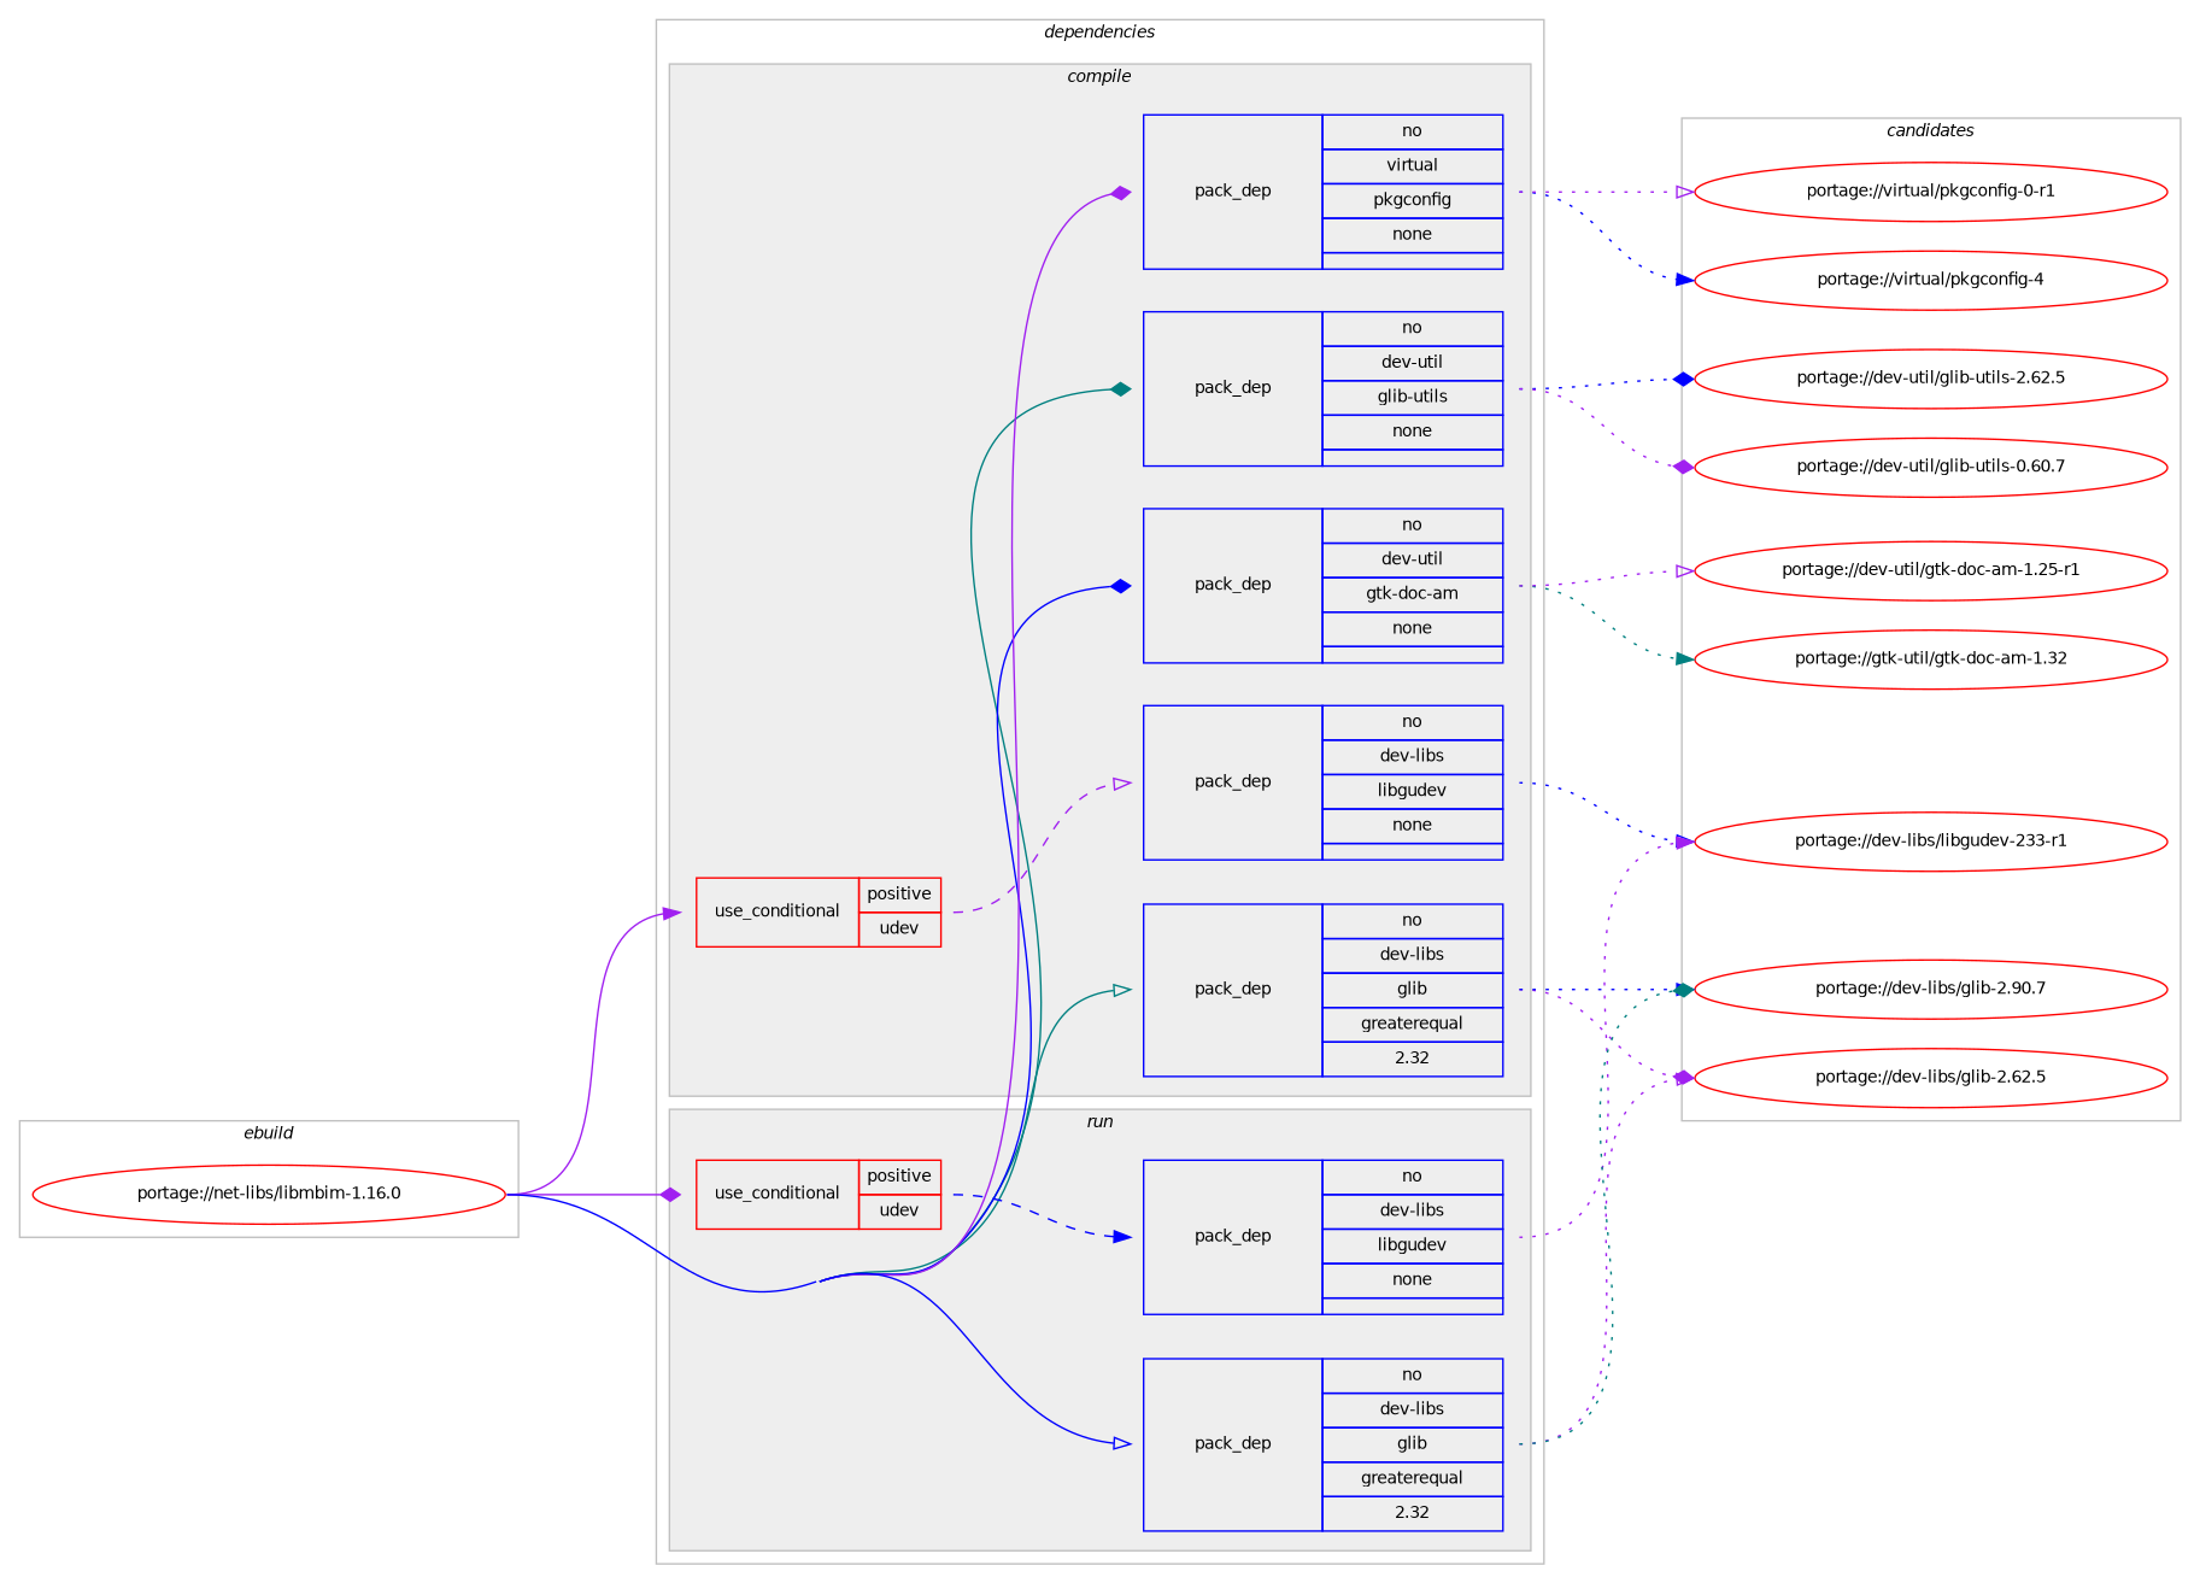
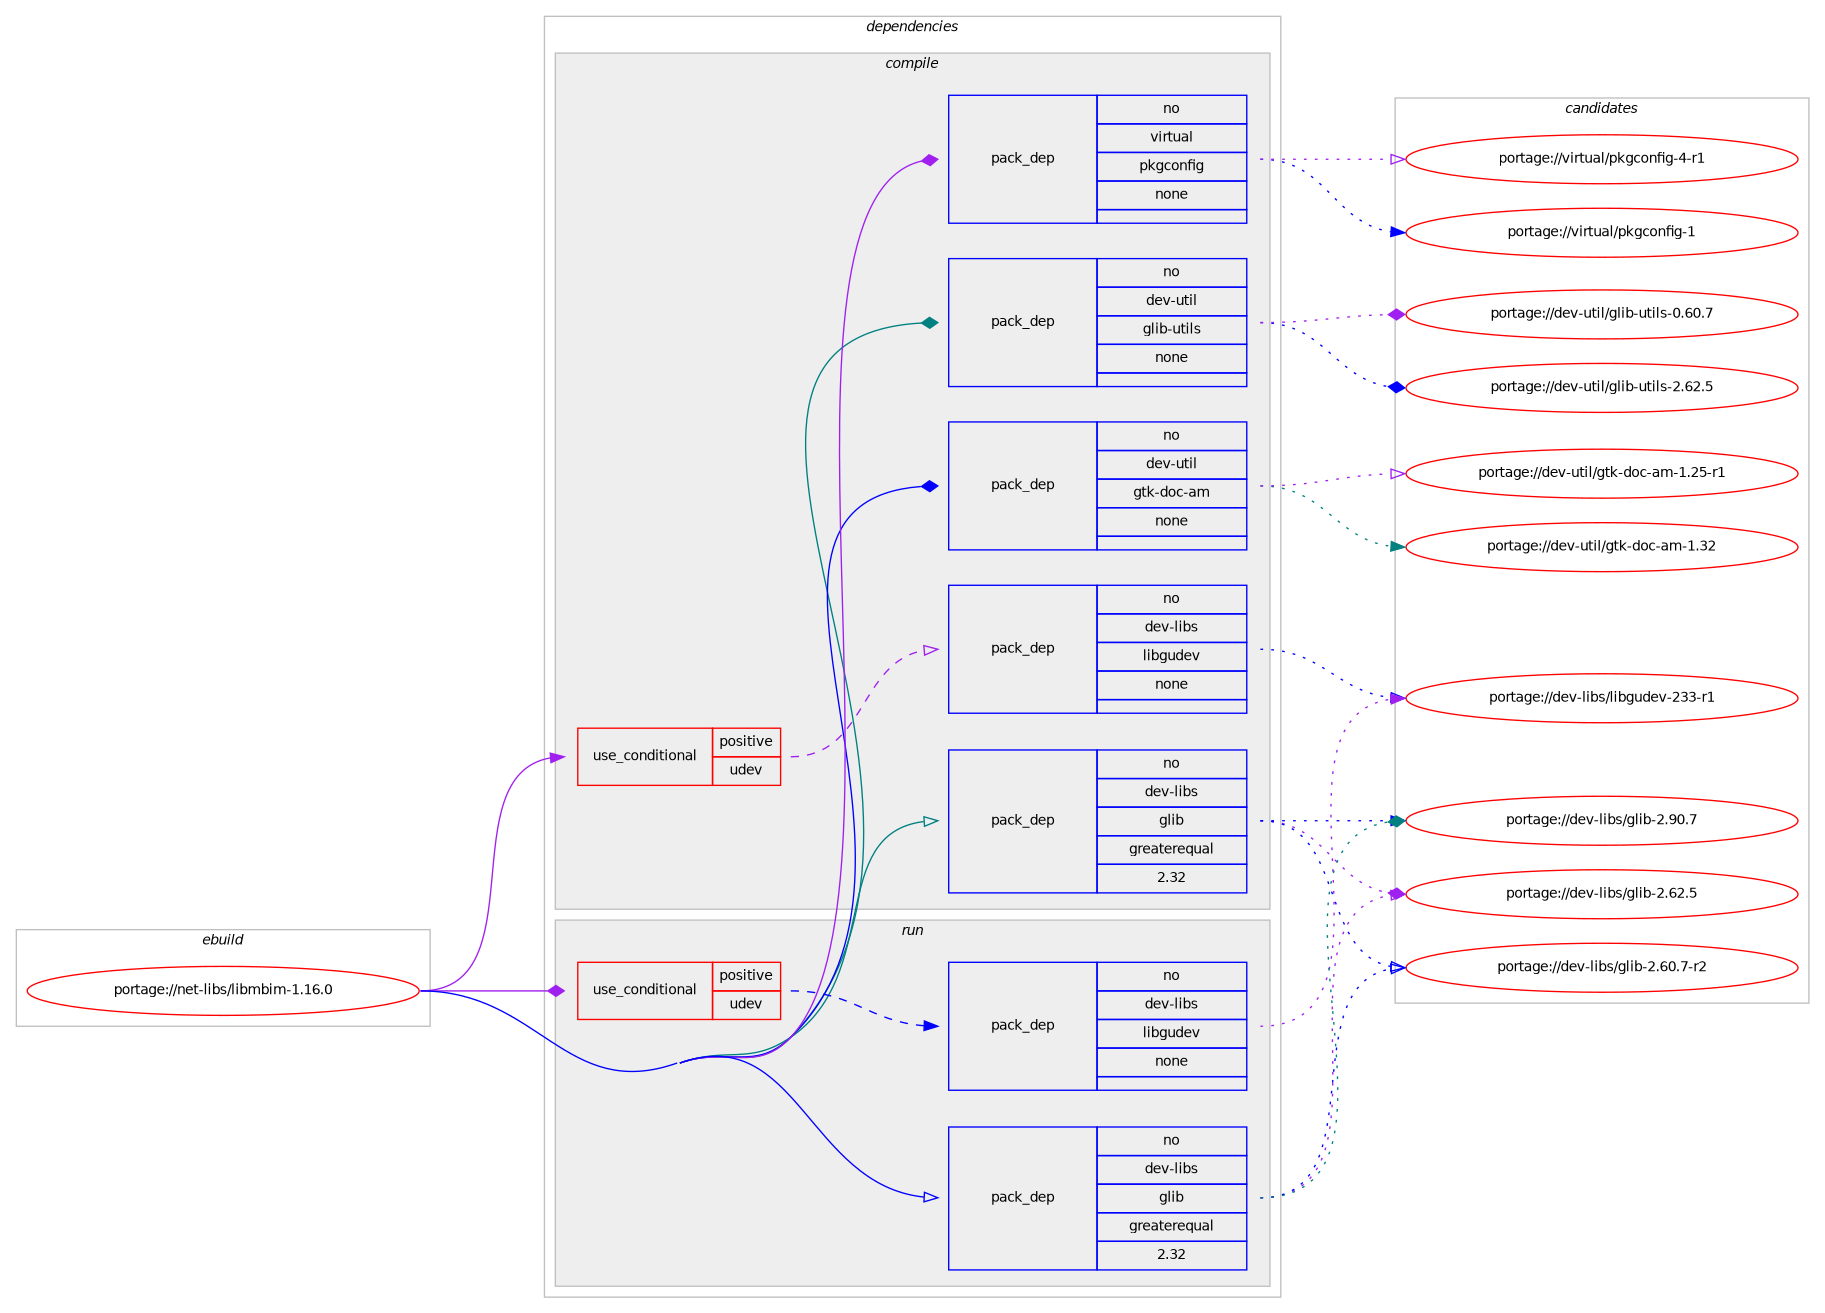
  digraph {
    compound=true
    concentrate=true
    fontname=Helvetica
    fontsize=10
    newrank=true
    rankdir=LR
    ranksep=1.5
    node [color=red fontname=Helvetica fontsize=10]
    edge [arrowhead=onormal color=purple headport=w style=dotted tailport=e weight=100]
    n1 [label="portage://net-libs/libmbim-1.16.0" width=4]
    n2 [color=blue label=<<TABLE BORDER="0" CELLBORDER="1" CELLSPACING="0" CELLPADDING="4" WIDTH="220"><TR><TD ROWSPAN="6" CELLPADDING="30">pack_dep</TD></TR><TR><TD WIDTH="110">no</TD></TR><TR><TD>dev-libs</TD></TR><TR><TD>libgudev</TD></TR><TR><TD>none</TD></TR><TR><TD></TD></TR></TABLE>> shape=none]
    n3 [label=<<TABLE BORDER="0" CELLBORDER="1" CELLSPACING="0" CELLPADDING="4"><TR><TD ROWSPAN="3" CELLPADDING="10">use_conditional</TD></TR><TR><TD>positive</TD></TR><TR><TD>udev</TD></TR></TABLE>> shape=none]
    n4 [color=blue label=<<TABLE BORDER="0" CELLBORDER="1" CELLSPACING="0" CELLPADDING="4" WIDTH="220"><TR><TD ROWSPAN="6" CELLPADDING="30">pack_dep</TD></TR><TR><TD WIDTH="110">no</TD></TR><TR><TD>dev-libs</TD></TR><TR><TD>glib</TD></TR><TR><TD>greaterequal</TD></TR><TR><TD>2.32</TD></TR></TABLE>> shape=none]
    n5 [color=blue label=<<TABLE BORDER="0" CELLBORDER="1" CELLSPACING="0" CELLPADDING="4" WIDTH="220"><TR><TD ROWSPAN="6" CELLPADDING="30">pack_dep</TD></TR><TR><TD WIDTH="110">no</TD></TR><TR><TD>dev-util</TD></TR><TR><TD>glib-utils</TD></TR><TR><TD>none</TD></TR><TR><TD></TD></TR></TABLE>> shape=none]
    n6 [color=blue label=<<TABLE BORDER="0" CELLBORDER="1" CELLSPACING="0" CELLPADDING="4" WIDTH="220"><TR><TD ROWSPAN="6" CELLPADDING="30">pack_dep</TD></TR><TR><TD WIDTH="110">no</TD></TR><TR><TD>dev-util</TD></TR><TR><TD>gtk-doc-am</TD></TR><TR><TD>none</TD></TR><TR><TD></TD></TR></TABLE>> shape=none]
    n7 [color=blue label=<<TABLE BORDER="0" CELLBORDER="1" CELLSPACING="0" CELLPADDING="4" WIDTH="220"><TR><TD ROWSPAN="6" CELLPADDING="30">pack_dep</TD></TR><TR><TD WIDTH="110">no</TD></TR><TR><TD>virtual</TD></TR><TR><TD>pkgconfig</TD></TR><TR><TD>none</TD></TR><TR><TD></TD></TR></TABLE>> shape=none]
    n8 [color=blue label=<<TABLE BORDER="0" CELLBORDER="1" CELLSPACING="0" CELLPADDING="4" WIDTH="220"><TR><TD ROWSPAN="6" CELLPADDING="30">pack_dep</TD></TR><TR><TD WIDTH="110">no</TD></TR><TR><TD>dev-libs</TD></TR><TR><TD>libgudev</TD></TR><TR><TD>none</TD></TR><TR><TD></TD></TR></TABLE>> shape=none]
    n9 [label=<<TABLE BORDER="0" CELLBORDER="1" CELLSPACING="0" CELLPADDING="4"><TR><TD ROWSPAN="3" CELLPADDING="10">use_conditional</TD></TR><TR><TD>positive</TD></TR><TR><TD>udev</TD></TR></TABLE>> shape=none]
    n10 [color=blue label=<<TABLE BORDER="0" CELLBORDER="1" CELLSPACING="0" CELLPADDING="4" WIDTH="220"><TR><TD ROWSPAN="6" CELLPADDING="30">pack_dep</TD></TR><TR><TD WIDTH="110">no</TD></TR><TR><TD>dev-libs</TD></TR><TR><TD>glib</TD></TR><TR><TD>greaterequal</TD></TR><TR><TD>2.32</TD></TR></TABLE>> shape=none]
    n11 [label="portage://dev-libs/libgudev-233-r1" width=4]
    n12 [label="portage://dev-libs/glib-2.62.5" width=4]
+   n13 [label="portage://dev-libs/glib-2.60.7-r2" width=4]
    n14 [label="portage://dev-libs/glib-2.90.7" width=4]
    n15 [label="portage://dev-util/glib-utils-2.62.5" width=4]
    n16 [label="portage://dev-util/glib-utils-0.60.7" width=4]
-   n17 [label="portage://gtk-util/gtk-doc-am-1.32" width=4]
+   n17 [label="portage://dev-util/gtk-doc-am-1.32" width=4]
    n18 [label="portage://dev-util/gtk-doc-am-1.25-r1" width=4]
-   n19 [label="portage://virtual/pkgconfig-4" width=4]
-   n20 [label="portage://virtual/pkgconfig-0-r1" width=4]
+   n19 [label="portage://virtual/pkgconfig-1" width=4]
+   n20 [label="portage://virtual/pkgconfig-4-r1" width=4]
    subgraph cluster_1 {
      color=gray
      label=<<i>ebuild</i>>
      rank=same
      n1
    }
    subgraph cluster_2 {
      color=gray
      label=<<i>dependencies</i>>
      subgraph cluster_3 {
        color=gray
        fillcolor="#eeeeee"
        label=<<i>compile</i>>
        style=filled
        subgraph sub_4 {
          color=gray
          fillcolor="#eeeeee"
          label=<<i>compile</i>>
          style=filled
          n3
          subgraph sub_5 {
            color=gray
            fillcolor="#eeeeee"
            label=<<i>compile</i>>
            style=filled
            n2
          }
        }
        subgraph sub_6 {
          color=gray
          fillcolor="#eeeeee"
          label=<<i>compile</i>>
          style=filled
          n4
        }
        subgraph sub_7 {
          color=gray
          fillcolor="#eeeeee"
          label=<<i>compile</i>>
          style=filled
          n5
        }
        subgraph sub_8 {
          color=gray
          fillcolor="#eeeeee"
          label=<<i>compile</i>>
          style=filled
          n6
        }
        subgraph sub_9 {
          color=gray
          fillcolor="#eeeeee"
          label=<<i>compile</i>>
          style=filled
          n7
        }
      }
      subgraph cluster_10 {
        color=gray
        fillcolor="#eeeeee"
        label=<<i>compile and run</i>>
        style=filled
      }
      subgraph cluster_11 {
        color=gray
        fillcolor="#eeeeee"
        label=<<i>run</i>>
        style=filled
        subgraph sub_12 {
          color=gray
          fillcolor="#eeeeee"
          label=<<i>run</i>>
          style=filled
          n9
          subgraph sub_13 {
            color=gray
            fillcolor="#eeeeee"
            label=<<i>run</i>>
            style=filled
            n8
          }
        }
        subgraph sub_14 {
          color=gray
          fillcolor="#eeeeee"
          label=<<i>run</i>>
          style=filled
          n10
        }
      }
    }
    subgraph cluster_15 {
      color=gray
      label=<<i>candidates</i>>
      rank=same
      subgraph sub_16 {
        color=black
        label=<<i>candidates</i>>
        nodesep=1
        rank=same
        n11
      }
      subgraph sub_17 {
        color=black
        label=<<i>candidates</i>>
        nodesep=1
        rank=same
        n12
+       n13
        n14
      }
      subgraph sub_18 {
        color=black
        label=<<i>candidates</i>>
        nodesep=1
        rank=same
        n15
        n16
      }
      subgraph sub_19 {
        color=black
        label=<<i>candidates</i>>
        nodesep=1
        rank=same
        n17
        n18
      }
      subgraph sub_20 {
        color=black
        label=<<i>candidates</i>>
        nodesep=1
        rank=same
        n19
        n20
      }
      subgraph sub_21 {
        color=black
        label=<<i>candidates</i>>
        nodesep=1
        rank=same
        n11
      }
      subgraph sub_22 {
        color=black
        label=<<i>candidates</i>>
        nodesep=1
        rank=same
        n12
+       n13
        n14
      }
    }
    n1 -> n3 [arrowhead=normal style=solid weight=20]
    n1 -> n4 [color=teal style=solid weight=20]
    n1 -> n5 [arrowhead=diamond color=teal style=solid weight=20]
    n1 -> n6 [arrowhead=diamond color=blue style=solid weight=20]
    n1 -> n7 [arrowhead=diamond style=solid weight=20]
    n1 -> n9 [arrowhead=diamond style=solid weight=20]
    n1 -> n10 [color=blue style=solid weight=20]
    n2 -> n11 [color=blue]
    n3 -> n2 [style=dashed weight=20]
    n4 -> n12 [arrowhead=diamond]
+   n4 -> n13 [color=blue]
    n4 -> n14 [arrowhead=normal color=blue]
    n5 -> n15 [arrowhead=diamond color=blue]
    n5 -> n16 [arrowhead=diamond]
    n6 -> n17 [arrowhead=normal color=teal]
    n6 -> n18
    n7 -> n19 [arrowhead=normal color=blue]
    n7 -> n20
    n8 -> n11 [arrowhead=normal]
    n9 -> n8 [arrowhead=normal color=blue style=dashed weight=20]
    n10 -> n12
+   n10 -> n13 [color=blue]
    n10 -> n14 [arrowhead=diamond color=teal]
  }
